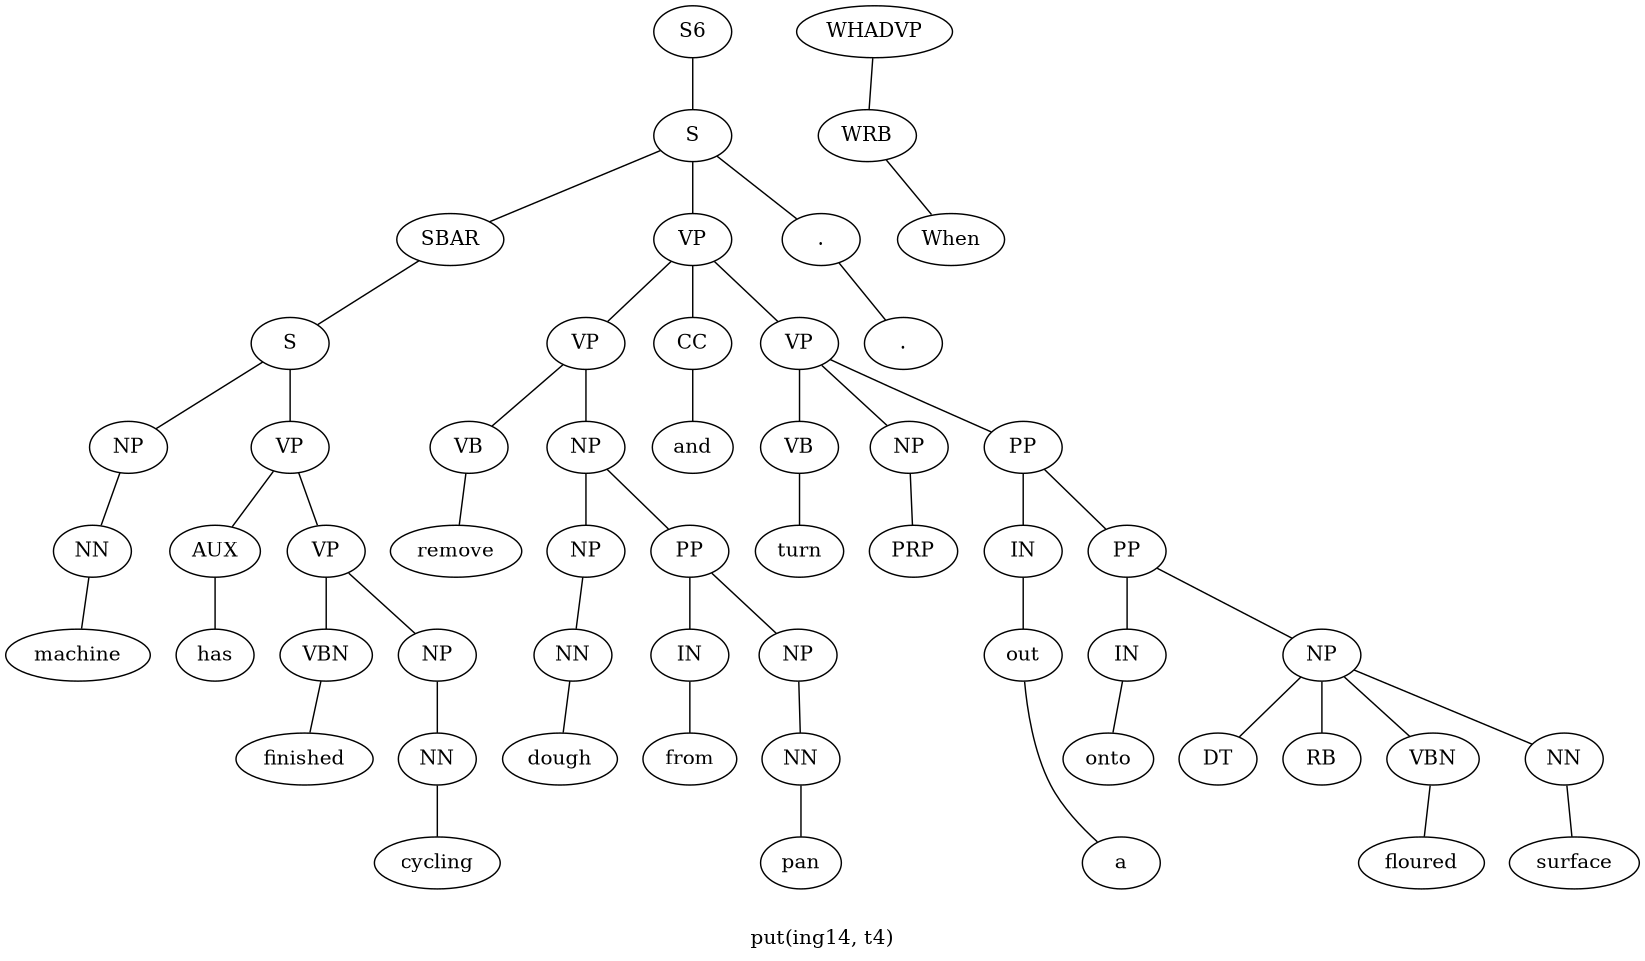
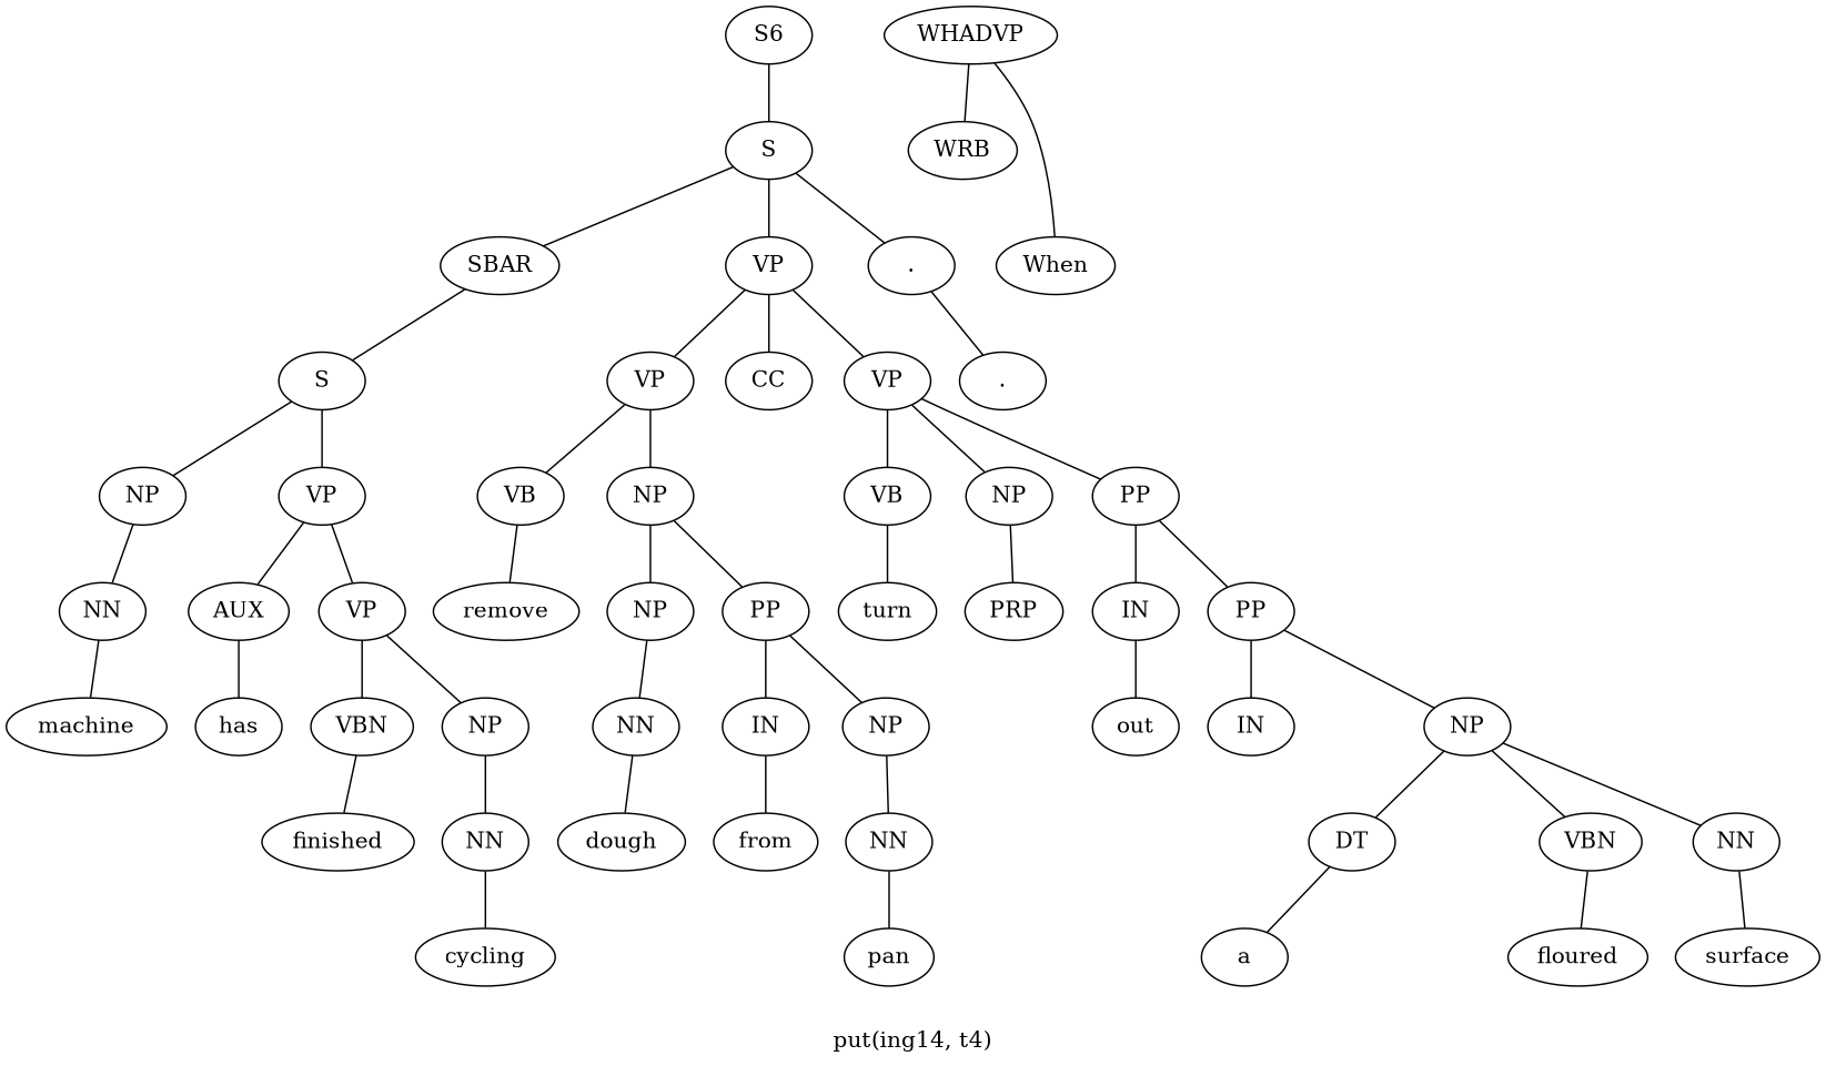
  graph {
    label="put(ing14, t4)"
    n1 [label=S6]
    n2 [label=S]
    n3 [label=SBAR]
    n4 [label=VP]
    n5 [label="."]
    n6 [label=S]
    n7 [label=VP]
    n8 [label=CC]
    n9 [label=VP]
    n10 [label="."]
    n11 [label=WHADVP]
    n12 [label=WRB]
    n13 [label=NP]
    n14 [label=VP]
    n15 [label=When]
    n16 [label=NN]
    n17 [label=AUX]
    n18 [label=VP]
    n19 [label=machine]
    n20 [label=has]
    n21 [label=VBN]
    n22 [label=NP]
    n23 [label=finished]
    n24 [label=NN]
    n25 [label=cycling]
    n26 [label=VB]
    n27 [label=NP]
-   n28 [label=and]
    n29 [label=VB]
    n30 [label=NP]
    n31 [label=PP]
    n32 [label=remove]
    n33 [label=NP]
    n34 [label=PP]
    n35 [label=NN]
    n36 [label=IN]
    n37 [label=NP]
    n38 [label=dough]
    n39 [label=from]
    n40 [label=NN]
    n41 [label=pan]
    n42 [label=turn]
    n43 [label=PRP]
    n44 [label=IN]
    n45 [label=PP]
    n46 [label=out]
    n47 [label=IN]
    n48 [label=NP]
-   n49 [label=onto]
    n50 [label=DT]
-   n51 [label=RB]
    n52 [label=VBN]
    n53 [label=NN]
    n54 [label=a]
    n55 [label=floured]
    n56 [label=surface]
    n1 -- n2
    n2 -- n3
    n2 -- n4
    n2 -- n5
    n3 -- n6
    n4 -- n7
    n4 -- n8
    n4 -- n9
    n5 -- n10
    n6 -- n13
    n6 -- n14
    n7 -- n26
    n7 -- n27
-   n8 -- n28
    n9 -- n29
    n9 -- n30
    n9 -- n31
    n11 -- n12
-   n12 -- n15
+   n11 -- n15
    n13 -- n16
    n14 -- n17
    n14 -- n18
    n16 -- n19
    n17 -- n20
    n18 -- n21
    n18 -- n22
    n21 -- n23
    n22 -- n24
    n24 -- n25
    n26 -- n32
    n27 -- n33
    n27 -- n34
    n29 -- n42
    n30 -- n43
    n31 -- n44
    n31 -- n45
    n33 -- n35
    n34 -- n36
    n34 -- n37
    n35 -- n38
    n36 -- n39
    n37 -- n40
    n40 -- n41
    n44 -- n46
    n45 -- n47
    n45 -- n48
-   n47 -- n49
    n48 -- n50
-   n48 -- n51
    n48 -- n52
    n48 -- n53
-   n46 -- n54
+   n50 -- n54
    n52 -- n55
    n53 -- n56
  }
